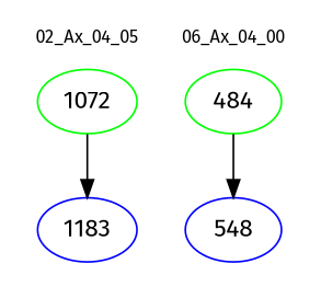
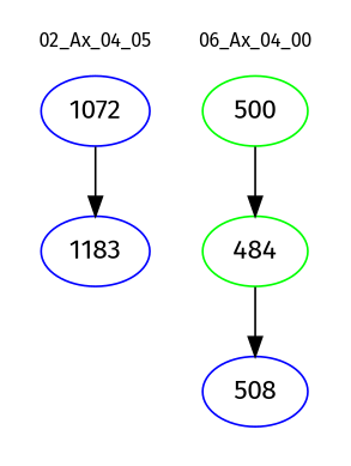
  digraph {
    fontname="Fira Sans"
    node [color=green fontname="Fira Sans"]
    edge [color=black fontname="Fira Sans"]
-   n1 [label=1072]
+   n1 [color=blue label=1072]
    n2 [color=blue label=1183]
+   n3 [label=500]
    n4 [label=484]
-   n5 [color=blue label=548]
+   n5 [color=blue label=508]
    subgraph cluster_1 {
      color=white
      fontsize=10
      label="02_Ax_04_05"
      n1
      n2
    }
    subgraph cluster_2 {
      color=white
      fontsize=10
      label="06_Ax_04_00"
+     n3
      n4
      n5
    }
    n1 -> n2
+   n3 -> n4
    n4 -> n5
  }
